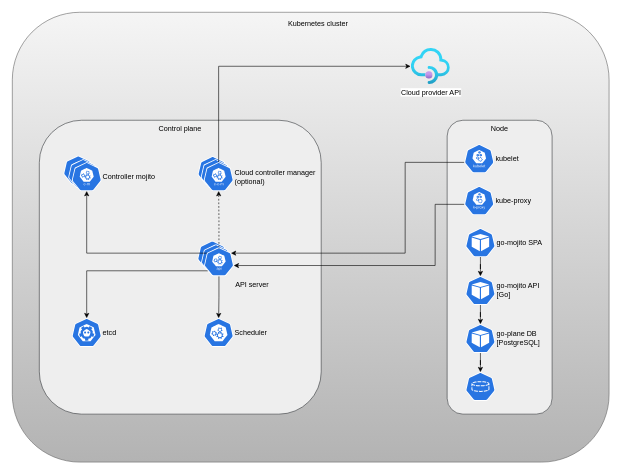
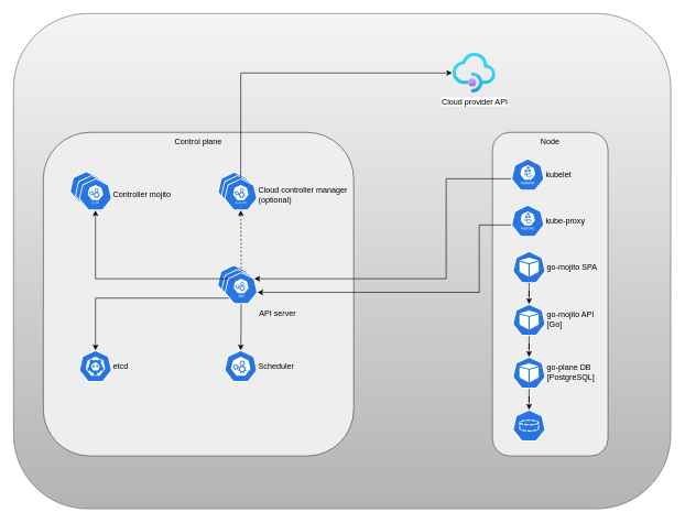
  <mxCell id="0" />
  <mxCell id="1" parent="0" />
  <mxCell id="2" value="" style="rounded=1;whiteSpace=wrap;html=1;fillColor=#f5f5f5;strokeColor=#666666;gradientColor=#b3b3b3;" vertex="1" parent="1"><mxGeometry x="20" y="20" width="995" height="750" as="geometry" /></mxCell>
  <mxCell id="3" value="Node" style="rounded=1;whiteSpace=wrap;html=1;fillColor=#eeeeee;strokeColor=#36393d;verticalAlign=top;" vertex="1" parent="1"><mxGeometry x="745" y="200" width="175" height="490" as="geometry" /></mxCell>
  <mxCell id="4" value="Control plane" style="rounded=1;whiteSpace=wrap;html=1;fillColor=#eeeeee;strokeColor=#36393d;verticalAlign=top;" vertex="1" parent="1"><mxGeometry x="65" y="200" width="470" height="490" as="geometry" /></mxCell>
- <mxCell id="5" value="Kubernetes cluster" style="text;html=1;strokeColor=none;fillColor=none;align=center;verticalAlign=middle;whiteSpace=wrap;rounded=0;" vertex="1" parent="1"><mxGeometry x="445" y="30" width="170" height="20" as="geometry" /></mxCell>
  <mxCell id="6" value="" style="edgeStyle=orthogonalEdgeStyle;rounded=0;orthogonalLoop=1;jettySize=auto;html=1;labelPosition=right;verticalLabelPosition=middle;align=left;verticalAlign=middle;" edge="1" parent="1" source="7" target="13"><mxGeometry relative="1" as="geometry" /></mxCell>
  <mxCell id="7" value="go-mojito SPA" style="html=1;dashed=0;whitespace=wrap;fillColor=#2875E2;strokeColor=#ffffff;points=[[0.005,0.63,0],[0.1,0.2,0],[0.9,0.2,0],[0.5,0,0],[0.995,0.63,0],[0.72,0.99,0],[0.5,1,0],[0.28,0.99,0]];shape=mxgraph.kubernetes.icon;prIcon=pod;labelPosition=right;verticalLabelPosition=middle;align=left;verticalAlign=middle;" vertex="1" parent="1"><mxGeometry x="775.5" y="380" width="50" height="48" as="geometry" /></mxCell>
  <mxCell id="8" style="edgeStyle=orthogonalEdgeStyle;rounded=0;orthogonalLoop=1;jettySize=auto;html=1;exitX=0.005;exitY=0.63;exitDx=0;exitDy=0;exitPerimeter=0;entryX=0.9;entryY=0.2;entryDx=0;entryDy=0;entryPerimeter=0;" edge="1" parent="1" source="9" target="24"><mxGeometry relative="1" as="geometry"><Array as="points"><mxPoint x="675" y="270" /><mxPoint x="675" y="422" /></Array></mxGeometry></mxCell>
  <mxCell id="9" value="kubelet" style="html=1;dashed=0;whitespace=wrap;fillColor=#2875E2;strokeColor=#ffffff;points=[[0.005,0.63,0],[0.1,0.2,0],[0.9,0.2,0],[0.5,0,0],[0.995,0.63,0],[0.72,0.99,0],[0.5,1,0],[0.28,0.99,0]];shape=mxgraph.kubernetes.icon;prIcon=kubelet;verticalAlign=middle;labelPosition=right;verticalLabelPosition=middle;align=left;" vertex="1" parent="1"><mxGeometry x="773.5" y="240" width="50" height="48" as="geometry" /></mxCell>
  <mxCell id="10" style="edgeStyle=orthogonalEdgeStyle;rounded=0;orthogonalLoop=1;jettySize=auto;html=1;exitX=0.005;exitY=0.63;exitDx=0;exitDy=0;exitPerimeter=0;entryX=0.995;entryY=0.63;entryDx=0;entryDy=0;entryPerimeter=0;" edge="1" parent="1" source="11" target="24"><mxGeometry relative="1" as="geometry"><Array as="points"><mxPoint x="725" y="340" /><mxPoint x="725" y="442" /></Array></mxGeometry></mxCell>
  <mxCell id="11" value="kube-proxy" style="html=1;dashed=0;whitespace=wrap;fillColor=#2875E2;strokeColor=#ffffff;points=[[0.005,0.63,0],[0.1,0.2,0],[0.9,0.2,0],[0.5,0,0],[0.995,0.63,0],[0.72,0.99,0],[0.5,1,0],[0.28,0.99,0]];shape=mxgraph.kubernetes.icon;prIcon=k_proxy;verticalAlign=middle;labelPosition=right;verticalLabelPosition=middle;align=left;" vertex="1" parent="1"><mxGeometry x="773.5" y="310" width="50" height="48" as="geometry" /></mxCell>
  <mxCell id="12" value="" style="edgeStyle=orthogonalEdgeStyle;rounded=0;orthogonalLoop=1;jettySize=auto;html=1;labelPosition=right;verticalLabelPosition=middle;align=left;verticalAlign=middle;" edge="1" parent="1" source="13" target="15"><mxGeometry relative="1" as="geometry" /></mxCell>
  <mxCell id="13" value="go-mojito API&lt;br&gt;[Go]" style="html=1;dashed=0;whitespace=wrap;fillColor=#2875E2;strokeColor=#ffffff;points=[[0.005,0.63,0],[0.1,0.2,0],[0.9,0.2,0],[0.5,0,0],[0.995,0.63,0],[0.72,0.99,0],[0.5,1,0],[0.28,0.99,0]];shape=mxgraph.kubernetes.icon;prIcon=pod;labelPosition=right;verticalLabelPosition=middle;align=left;verticalAlign=middle;" vertex="1" parent="1"><mxGeometry x="775.5" y="460" width="50" height="48" as="geometry" /></mxCell>
  <mxCell id="14" value="" style="edgeStyle=orthogonalEdgeStyle;rounded=0;orthogonalLoop=1;jettySize=auto;html=1;" edge="1" parent="1" source="15" target="16"><mxGeometry relative="1" as="geometry" /></mxCell>
  <mxCell id="15" value="go-plane DB&lt;br&gt;[PostgreSQL]" style="html=1;dashed=0;whitespace=wrap;fillColor=#2875E2;strokeColor=#ffffff;points=[[0.005,0.63,0],[0.1,0.2,0],[0.9,0.2,0],[0.5,0,0],[0.995,0.63,0],[0.72,0.99,0],[0.5,1,0],[0.28,0.99,0]];shape=mxgraph.kubernetes.icon;prIcon=pod;labelPosition=right;verticalLabelPosition=middle;align=left;verticalAlign=middle;" vertex="1" parent="1"><mxGeometry x="775.5" y="540" width="50" height="48" as="geometry" /></mxCell>
  <mxCell id="16" value="" style="html=1;dashed=0;whitespace=wrap;fillColor=#2875E2;strokeColor=#ffffff;points=[[0.005,0.63,0],[0.1,0.2,0],[0.9,0.2,0],[0.5,0,0],[0.995,0.63,0],[0.72,0.99,0],[0.5,1,0],[0.28,0.99,0]];shape=mxgraph.kubernetes.icon;prIcon=pvc;verticalAlign=top;" vertex="1" parent="1"><mxGeometry x="775.5" y="620" width="50" height="48" as="geometry" /></mxCell>
  <mxCell id="17" value="" style="html=1;dashed=0;whitespace=wrap;fillColor=#2875E2;strokeColor=#ffffff;points=[[0.005,0.63,0],[0.1,0.2,0],[0.9,0.2,0],[0.5,0,0],[0.995,0.63,0],[0.72,0.99,0],[0.5,1,0],[0.28,0.99,0]];shape=mxgraph.kubernetes.icon;prIcon=api;verticalAlign=middle;labelPosition=right;verticalLabelPosition=middle;align=left;" vertex="1" parent="1"><mxGeometry x="328.5" y="401" width="50" height="48" as="geometry" /></mxCell>
  <mxCell id="18" value="" style="html=1;dashed=0;whitespace=wrap;fillColor=#2875E2;strokeColor=#ffffff;points=[[0.005,0.63,0],[0.1,0.2,0],[0.9,0.2,0],[0.5,0,0],[0.995,0.63,0],[0.72,0.99,0],[0.5,1,0],[0.28,0.99,0]];shape=mxgraph.kubernetes.icon;prIcon=c_m;verticalAlign=middle;labelPosition=right;verticalLabelPosition=middle;align=left;" vertex="1" parent="1"><mxGeometry x="105" y="259" width="50" height="48" as="geometry" /></mxCell>
  <mxCell id="19" value="" style="html=1;dashed=0;whitespace=wrap;fillColor=#2875E2;strokeColor=#ffffff;points=[[0.005,0.63,0],[0.1,0.2,0],[0.9,0.2,0],[0.5,0,0],[0.995,0.63,0],[0.72,0.99,0],[0.5,1,0],[0.28,0.99,0]];shape=mxgraph.kubernetes.icon;prIcon=api;verticalAlign=middle;labelPosition=right;verticalLabelPosition=middle;align=left;" vertex="1" parent="1"><mxGeometry x="334.5" y="407" width="50" height="48" as="geometry" /></mxCell>
  <mxCell id="20" value="" style="edgeStyle=orthogonalEdgeStyle;rounded=0;orthogonalLoop=1;jettySize=auto;html=1;dashed=1;" edge="1" parent="1" source="24" target="28"><mxGeometry relative="1" as="geometry" /></mxCell>
  <mxCell id="21" style="edgeStyle=orthogonalEdgeStyle;rounded=0;orthogonalLoop=1;jettySize=auto;html=1;exitX=0.1;exitY=0.2;exitDx=0;exitDy=0;exitPerimeter=0;entryX=0.5;entryY=1;entryDx=0;entryDy=0;entryPerimeter=0;" edge="1" parent="1" source="24" target="30"><mxGeometry relative="1" as="geometry" /></mxCell>
  <mxCell id="22" style="edgeStyle=orthogonalEdgeStyle;rounded=0;orthogonalLoop=1;jettySize=auto;html=1;exitX=0.13;exitY=0.813;exitDx=0;exitDy=0;exitPerimeter=0;entryX=0.5;entryY=0;entryDx=0;entryDy=0;entryPerimeter=0;" edge="1" parent="1" source="24" target="32"><mxGeometry relative="1" as="geometry" /></mxCell>
  <mxCell id="23" value="" style="edgeStyle=orthogonalEdgeStyle;rounded=0;orthogonalLoop=1;jettySize=auto;html=1;" edge="1" parent="1" source="24" target="33"><mxGeometry relative="1" as="geometry" /></mxCell>
  <mxCell id="24" value="API server" style="html=1;dashed=0;whitespace=wrap;fillColor=#2875E2;strokeColor=#ffffff;points=[[0.005,0.63,0],[0.1,0.2,0],[0.9,0.2,0],[0.5,0,0],[0.995,0.63,0],[0.72,0.99,0],[0.5,1,0],[0.28,0.99,0]];shape=mxgraph.kubernetes.icon;prIcon=api;verticalAlign=top;labelPosition=right;verticalLabelPosition=bottom;align=left;" vertex="1" parent="1"><mxGeometry x="339.5" y="412" width="50" height="48" as="geometry" /></mxCell>
  <mxCell id="25" value="" style="html=1;dashed=0;whitespace=wrap;fillColor=#2875E2;strokeColor=#ffffff;points=[[0.005,0.63,0],[0.1,0.2,0],[0.9,0.2,0],[0.5,0,0],[0.995,0.63,0],[0.72,0.99,0],[0.5,1,0],[0.28,0.99,0]];shape=mxgraph.kubernetes.icon;prIcon=c_c_m;verticalAlign=middle;labelPosition=right;verticalLabelPosition=middle;align=left;" vertex="1" parent="1"><mxGeometry x="329" y="260" width="50" height="48" as="geometry" /></mxCell>
  <mxCell id="26" value="" style="html=1;dashed=0;whitespace=wrap;fillColor=#2875E2;strokeColor=#ffffff;points=[[0.005,0.63,0],[0.1,0.2,0],[0.9,0.2,0],[0.5,0,0],[0.995,0.63,0],[0.72,0.99,0],[0.5,1,0],[0.28,0.99,0]];shape=mxgraph.kubernetes.icon;prIcon=c_c_m;verticalAlign=middle;labelPosition=right;verticalLabelPosition=middle;align=left;" vertex="1" parent="1"><mxGeometry x="334" y="265" width="50" height="48" as="geometry" /></mxCell>
  <mxCell id="27" style="edgeStyle=orthogonalEdgeStyle;rounded=0;orthogonalLoop=1;jettySize=auto;html=1;exitX=0.5;exitY=0;exitDx=0;exitDy=0;exitPerimeter=0;entryX=-0.015;entryY=0.5;entryDx=0;entryDy=0;entryPerimeter=0;" edge="1" parent="1" source="28" target="31"><mxGeometry relative="1" as="geometry" /></mxCell>
  <mxCell id="28" value="Cloud controller manager&lt;br&gt;(optional)" style="html=1;dashed=0;whitespace=wrap;fillColor=#2875E2;strokeColor=#ffffff;points=[[0.005,0.63,0],[0.1,0.2,0],[0.9,0.2,0],[0.5,0,0],[0.995,0.63,0],[0.72,0.99,0],[0.5,1,0],[0.28,0.99,0]];shape=mxgraph.kubernetes.icon;prIcon=c_c_m;verticalAlign=middle;labelPosition=right;verticalLabelPosition=middle;align=left;" vertex="1" parent="1"><mxGeometry x="339" y="270" width="50" height="48" as="geometry" /></mxCell>
  <mxCell id="29" value="" style="html=1;dashed=0;whitespace=wrap;fillColor=#2875E2;strokeColor=#ffffff;points=[[0.005,0.63,0],[0.1,0.2,0],[0.9,0.2,0],[0.5,0,0],[0.995,0.63,0],[0.72,0.99,0],[0.5,1,0],[0.28,0.99,0]];shape=mxgraph.kubernetes.icon;prIcon=c_m;verticalAlign=middle;labelPosition=right;verticalLabelPosition=middle;align=left;" vertex="1" parent="1"><mxGeometry x="113" y="265" width="50" height="48" as="geometry" /></mxCell>
  <mxCell id="30" value="Controller mojito" style="html=1;dashed=0;whitespace=wrap;fillColor=#2875E2;strokeColor=#ffffff;points=[[0.005,0.63,0],[0.1,0.2,0],[0.9,0.2,0],[0.5,0,0],[0.995,0.63,0],[0.72,0.99,0],[0.5,1,0],[0.28,0.99,0]];shape=mxgraph.kubernetes.icon;prIcon=c_m;verticalAlign=middle;labelPosition=right;verticalLabelPosition=middle;align=left;" vertex="1" parent="1"><mxGeometry x="119" y="270" width="50" height="48" as="geometry" /></mxCell>
  <mxCell id="31" value="Cloud provider API" style="aspect=fixed;html=1;points=[];align=center;image;fontSize=12;image=img/lib/azure2/integration/API_Management_Services.svg;" vertex="1" parent="1"><mxGeometry x="685" y="80" width="65" height="60" as="geometry" /></mxCell>
  <mxCell id="32" value="etcd" style="html=1;dashed=0;whitespace=wrap;fillColor=#2875E2;strokeColor=#ffffff;points=[[0.005,0.63,0],[0.1,0.2,0],[0.9,0.2,0],[0.5,0,0],[0.995,0.63,0],[0.72,0.99,0],[0.5,1,0],[0.28,0.99,0]];shape=mxgraph.kubernetes.icon;prIcon=etcd;verticalAlign=middle;labelPosition=right;verticalLabelPosition=middle;align=left;" vertex="1" parent="1"><mxGeometry x="119" y="530" width="50" height="48" as="geometry" /></mxCell>
  <mxCell id="33" value="Scheduler" style="html=1;dashed=0;whitespace=wrap;fillColor=#2875E2;strokeColor=#ffffff;points=[[0.005,0.63,0],[0.1,0.2,0],[0.9,0.2,0],[0.5,0,0],[0.995,0.63,0],[0.72,0.99,0],[0.5,1,0],[0.28,0.99,0]];shape=mxgraph.kubernetes.icon;prIcon=master;verticalAlign=middle;labelPosition=right;verticalLabelPosition=middle;align=left;" vertex="1" parent="1"><mxGeometry x="339" y="530" width="50" height="48" as="geometry" /></mxCell>
